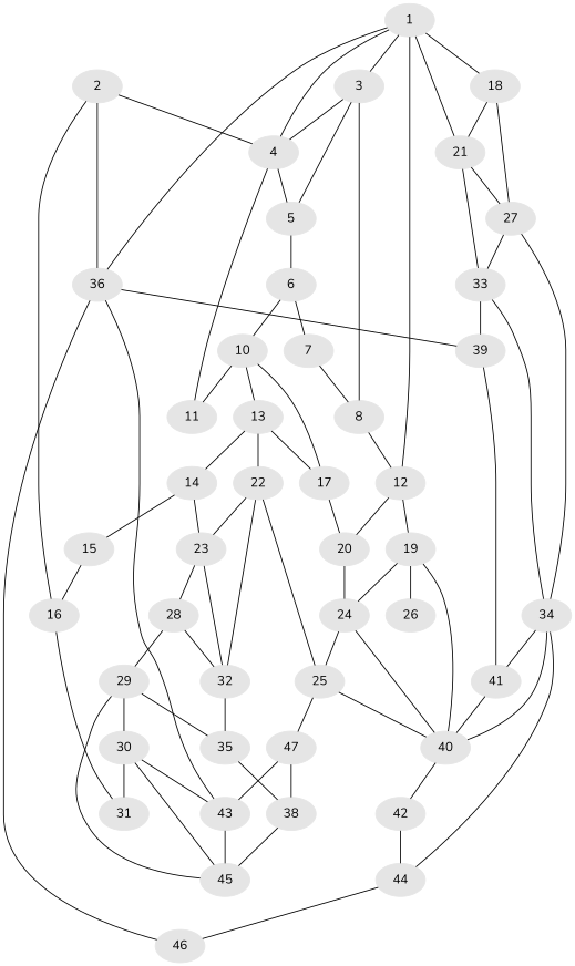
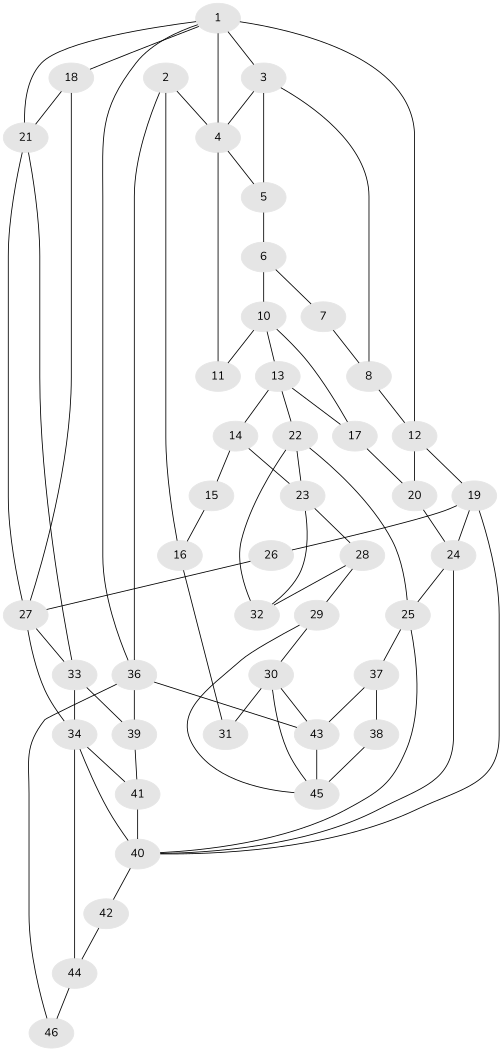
  graph {
    fontname=Nunito
    node [color=gray90 fontname=Nunito style=filled]
    edge [fontname=Nunito weight=1.0]
    1
    3
    12
    18
    21
    36
    4
    2
    16
    8
    19
    20
    27
    33
    43
    39
    46
    5
    11
    31
    6
    7
    10
    13
    17
    14
    22
    24
    26
    40
    15
    23
    25
    32
    28
    34
    42
-   37 [label=47]
-   35
+   37
    29
    38
    41
    44
    30
    45
    1 -- 3 [weight=2.0]
    1 -- 12 [weight=2.0]
    1 -- 18
    1 -- 21 [weight=2.0]
    1 -- 36
    1 -- 4
    3 -- 4
    3 -- 8 [weight=2.0]
    12 -- 19
    12 -- 20 [weight=2.0]
    18 -- 21
    18 -- 27
    21 -- 27
    21 -- 33
    36 -- 43
    36 -- 39
    36 -- 46 [weight=2.0]
    4 -- 5 [weight=2.0]
    4 -- 11 [weight=2.0]
    2 -- 36 [weight=2.0]
    2 -- 4
    2 -- 16 [weight=2.0]
    16 -- 31 [weight=2.0]
    8 -- 12
    19 -- 24
    19 -- 26 [weight=2.0]
    19 -- 40
    20 -- 24 [weight=2.0]
    27 -- 33
    27 -- 34
    33 -- 39 [weight=2.0]
    33 -- 34
    43 -- 45 [weight=3.0]
    39 -- 41
    5 -- 3
    5 -- 6 [weight=2.0]
    6 -- 7 [weight=2.0]
    6 -- 10
    7 -- 8
    10 -- 11
    10 -- 13
    10 -- 17
    13 -- 17 [weight=2.0]
    13 -- 14
    13 -- 22
    17 -- 20 [weight=2.0]
    14 -- 15 [weight=2.0]
    14 -- 23 [weight=2.0]
    22 -- 23 [weight=2.0]
    22 -- 25
    22 -- 32
    24 -- 40
    24 -- 25
+   26 -- 27 [weight=2.0]
    40 -- 42
    15 -- 16 [weight=2.0]
    23 -- 32
    23 -- 28
    25 -- 40
    25 -- 37
-   32 -- 35 [weight=2.0]
    28 -- 32
    28 -- 29
    34 -- 40
    34 -- 41 [weight=2.0]
    34 -- 44
    42 -- 44 [weight=2.0]
    37 -- 43
    37 -- 38
-   35 -- 38 [weight=2.0]
-   29 -- 35
    29 -- 30
    29 -- 45
    38 -- 45
    41 -- 40 [weight=2.0]
    44 -- 46 [weight=2.0]
    30 -- 43
    30 -- 31 [weight=2.0]
    30 -- 45
  }
